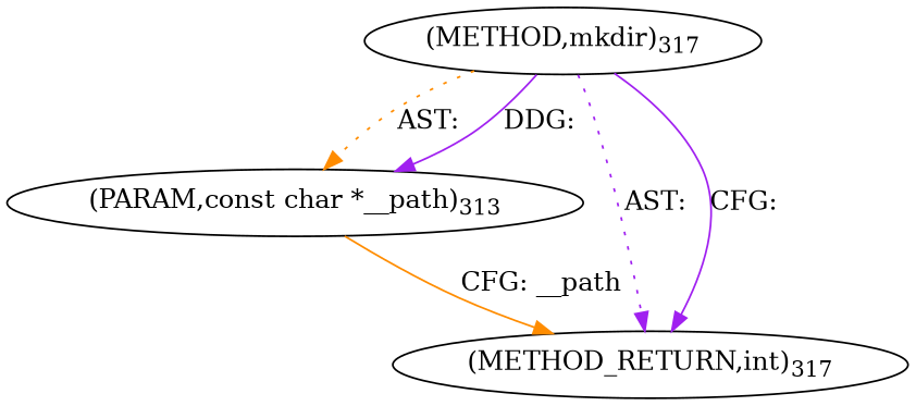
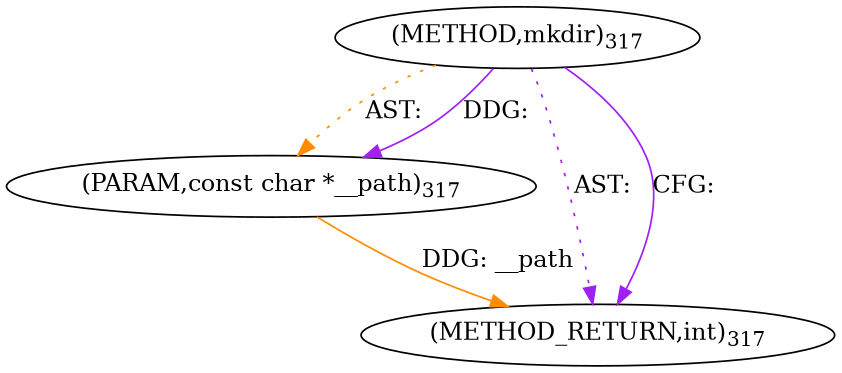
  digraph {
    edge [color=purple style=solid]
    n1 [label=<(METHOD,mkdir)<SUB>317</SUB>>]
-   n2 [label=<(PARAM,const char *__path)<SUB>313</SUB>>]
+   n2 [label=<(PARAM,const char *__path)<SUB>317</SUB>>]
    n3 [label=<(METHOD_RETURN,int)<SUB>317</SUB>>]
    n1 -> n2 [color=darkorange label="AST: " style=dotted]
    n1 -> n2 [label="DDG: "]
    n1 -> n3 [label="AST: " style=dotted]
    n1 -> n3 [label="CFG: "]
-   n2 -> n3 [color=darkorange label="CFG: __path"]
+   n2 -> n3 [color=darkorange label="DDG: __path"]
  }
